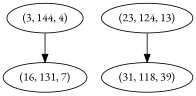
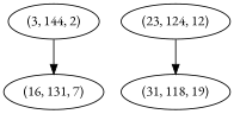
  digraph {
    fontname="EB Garamond"
    node [fontname="EB Garamond"]
    edge [fontname="EB Garamond"]
-   "(3, 144, 2)" [label="(3, 144, 4)"]
+   "(3, 144, 2)"
    "(16, 131, 7)"
-   "(23, 124, 13)"
-   "(31, 118, 19)" [label="(31, 118, 39)"]
+   "(23, 124, 13)" [label="(23, 124, 12)"]
+   "(31, 118, 19)"
    "(3, 144, 2)" -> "(16, 131, 7)"
    "(23, 124, 13)" -> "(31, 118, 19)"
  }
